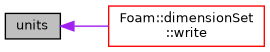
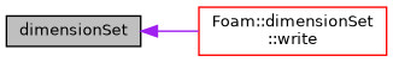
  digraph {
    rankdir=LR
    node [fontname=Helvetica fontsize=10 shape=record]
-   n1 [color=black fillcolor=grey75 fontcolor=black height=0.2 label=units style=filled width=0.4]
+   n1 [color=black fillcolor=grey75 fontcolor=black height=0.2 label=dimensionSet style=filled width=0.4]
    n2 [color=red height=0.2 label="Foam::dimensionSet\l::write" width=0.4]
    n1 -> n2 [color=purple dir=back fontname=Helvetica fontsize=10 labelfontname=Helvetica labelfontsize=10 style=solid]
  }
